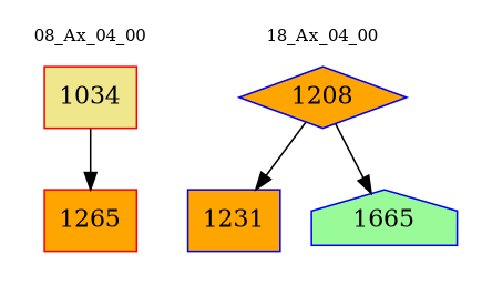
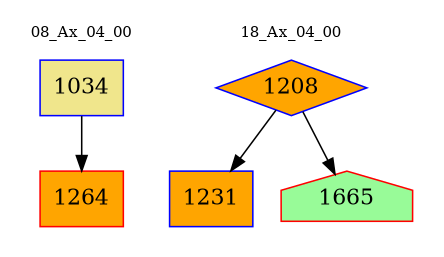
  digraph {
    node [color=blue fillcolor=orange shape=box style=filled]
    edge [color=black]
-   n1 [color=red fillcolor=khaki label=1034]
-   n2 [color=red label=1265]
+   n1 [fillcolor=khaki label=1034]
+   n2 [color=red label=1264]
    n3 [label=1208 shape=diamond]
    n4 [label=1231]
-   n5 [fillcolor=palegreen label=1665 shape=house]
+   n5 [color=red fillcolor=palegreen label=1665 shape=house]
    subgraph cluster_1 {
      color=white
      fontsize=10
      label="08_Ax_04_00"
      n1
      n2
    }
    subgraph cluster_2 {
      color=white
      fontsize=10
      label="18_Ax_04_00"
      n3
      n4
      n5
    }
    n1 -> n2
    n3 -> n4
    n3 -> n5
  }
